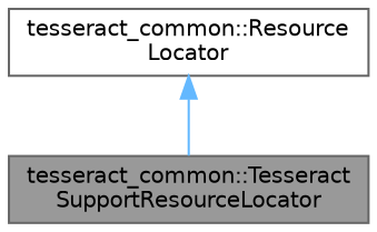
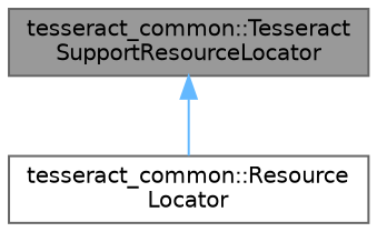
  digraph {
    node [color=gray40 fontname=Helvetica fontsize=10 shape=box style=filled]
    n1 [fillcolor=grey60 fontcolor=black height=0.2 label="tesseract_common::Tesseract\lSupportResourceLocator" width=0.4]
    n2 [fillcolor=white height=0.2 label="tesseract_common::Resource\lLocator" width=0.4]
-   n2 -> n1 [color=steelblue1 dir=back fontname=Helvetica fontsize=10 labelfontname=Helvetica labelfontsize=10 style=solid]
+   n1 -> n2 [color=steelblue1 dir=back fontname=Helvetica fontsize=10 labelfontname=Helvetica labelfontsize=10 style=solid]
  }
